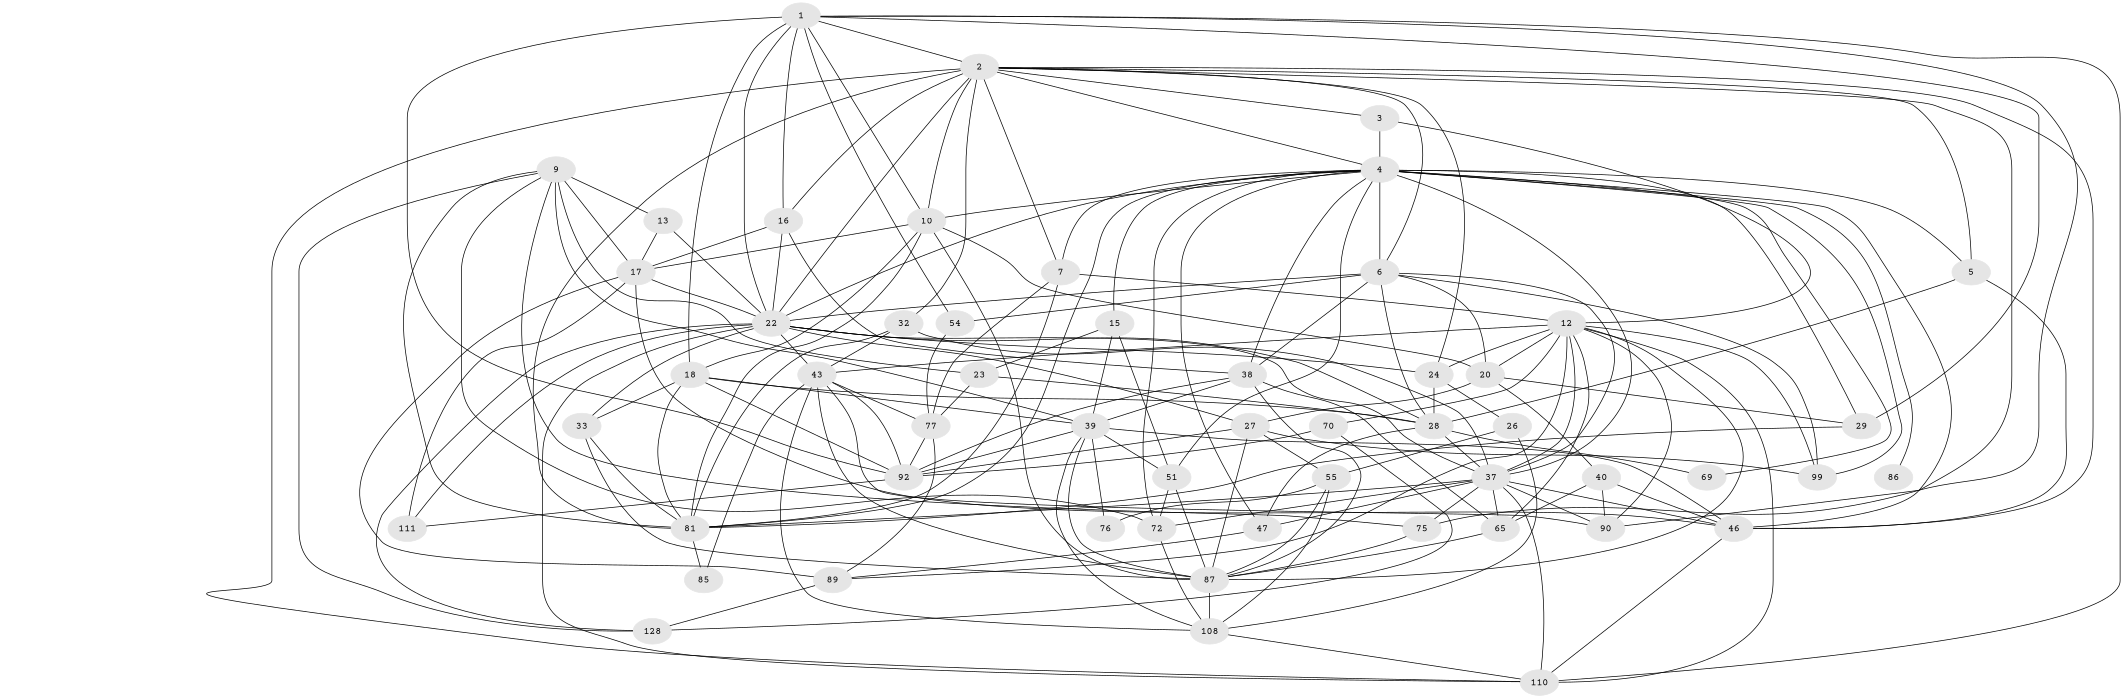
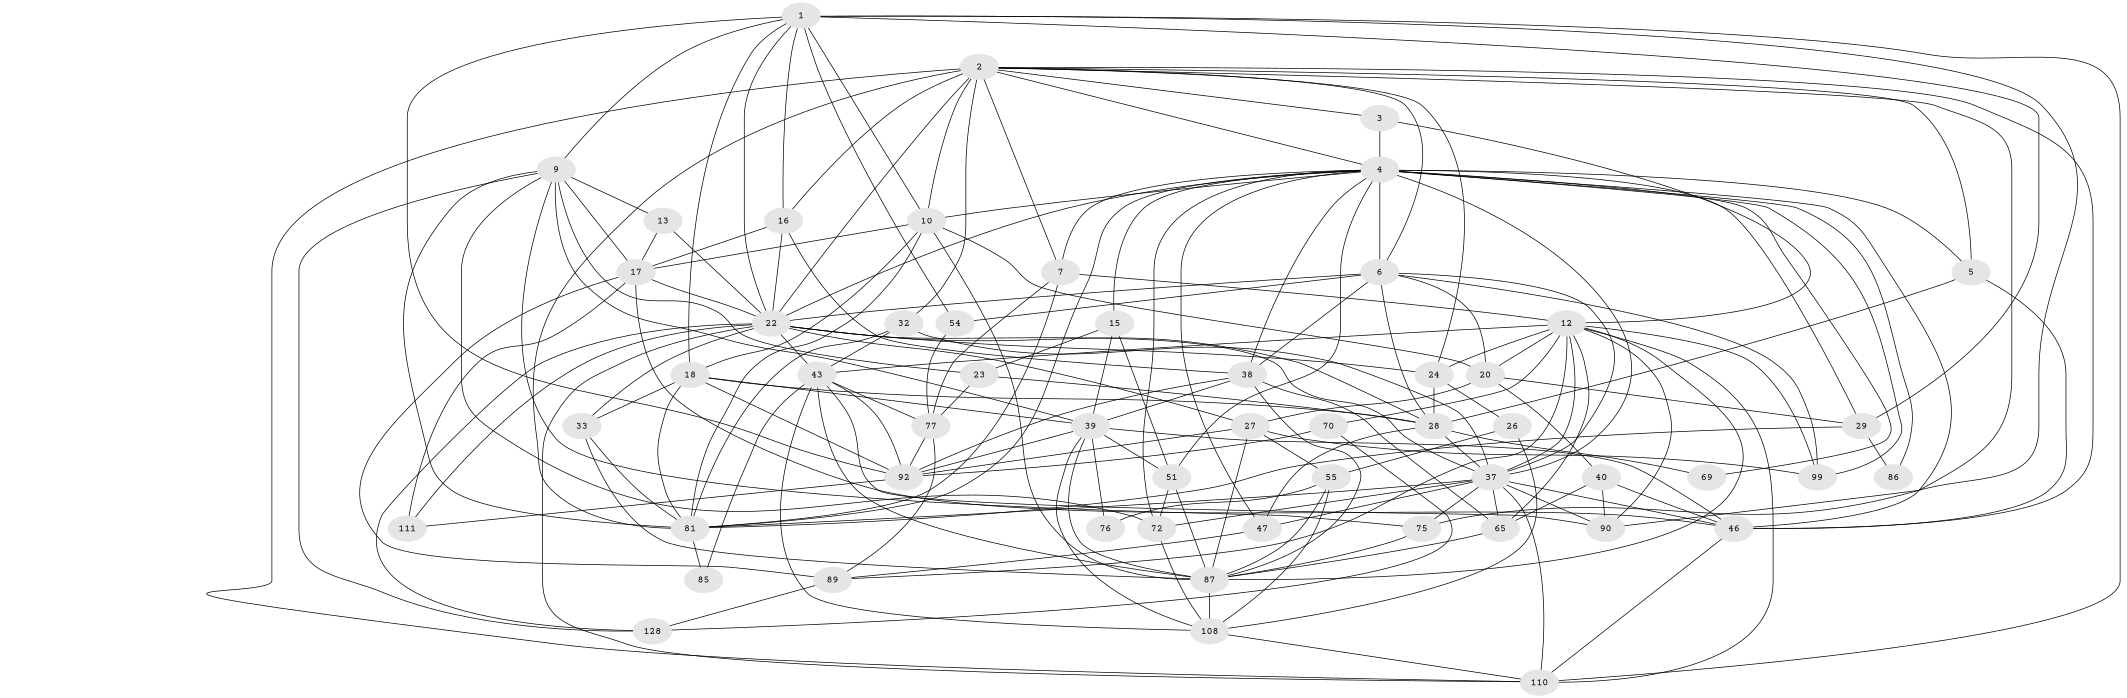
  graph {
    fontname="Courier Prime"
    node [color=gray90 fontname="Courier Prime" style=filled]
    edge [fontname="Courier Prime"]
    1 [super="+8"]
    2 [super="+36+66+105+100"]
    10 [super="+94"]
    16 [super="+57"]
    18 [super="+73"]
    22 [super="+63+25"]
    29 [super="+62"]
    54
    75
    92 [super="+124"]
    110 [super="+112"]
    3 [super="+127"]
    4 [super="+14+53+42"]
    5 [super="+41+83"]
    6 [super="+80+59+79"]
    7
    24 [super="+97"]
    32
    46 [super="+52"]
    81 [super="+136+114+119"]
    90
    20 [super="+35"]
    17 [super="+30"]
    87 [super="+103+104"]
    38 [super="+78+131"]
    28 [super="+122"]
    39 [super="+64+125+68"]
    33
    37 [super="+96+61"]
    128
    43 [super="+91+60"]
    111
    27 [super="+134"]
    86
    77 [super="+135"]
    12 [super="+34+95+48"]
    15 [super="+21"]
    47 [super="+58"]
    51 [super="+56"]
    69
    72 [super="+123"]
    99
    26
    85
    65 [super="+118"]
    70 [super="+117"]
    89 [super="+116"]
    23
    108 [super="+130+113"]
    40 [super="+45+67"]
    9 [super="+19+84"]
    13
    76
    55 [super="+74"]
-   1 -- 2
+   1 -- 9
    1 -- 10
    1 -- 16
    1 -- 18
    1 -- 22
    1 -- 29
    1 -- 54
    1 -- 75
    1 -- 92
    1 -- 110
    2 -- 10 [weight=2]
    2 -- 16
    2 -- 22
    2 -- 110
    2 -- 3
    2 -- 4
    2 -- 5
    2 -- 6
    2 -- 7
    2 -- 24
    2 -- 32
    2 -- 46
    2 -- 81
    2 -- 90
    10 -- 18
    10 -- 81
    10 -- 20
    10 -- 17
    10 -- 87
    16 -- 22 [weight=2]
    16 -- 17
    16 -- 38
    18 -- 92
    18 -- 81
    18 -- 28
    18 -- 39 [weight=2]
    18 -- 33
    22 -- 110
    22 -- 24
    22 -- 28
    22 -- 33
    22 -- 37
    22 -- 128
    22 -- 43
    22 -- 111
    22 -- 27
    29 -- 81
+   29 -- 86
    54 -- 77
    75 -- 87
    92 -- 111
    3 -- 4
    3 -- 12
    4 -- 10
    4 -- 22
    4 -- 29 [weight=2]
    4 -- 5 [weight=2]
    4 -- 6 [weight=2]
    4 -- 7
    4 -- 46
    4 -- 81
    4 -- 38
    4 -- 37
    4 -- 86
    4 -- 15
    4 -- 47
    4 -- 51
    4 -- 69
    4 -- 72
    4 -- 99
    5 -- 46 [weight=2]
    5 -- 28
    6 -- 22
    6 -- 54
    6 -- 20
    6 -- 38
    6 -- 28
    6 -- 37
    6 -- 99
    7 -- 81
    7 -- 77
    7 -- 12
    24 -- 28
    24 -- 26
    32 -- 81
    32 -- 37
    32 -- 43
    46 -- 110
    81 -- 85
    20 -- 29
    20 -- 27
    20 -- 40
    17 -- 22
    17 -- 46
    17 -- 111
    17 -- 89 [weight=2]
    87 -- 108
    38 -- 92
    38 -- 87
    38 -- 39 [weight=2]
    38 -- 65
    28 -- 37
    28 -- 47
    28 -- 69
    39 -- 92
    39 -- 46
    39 -- 87 [weight=2]
    39 -- 51
    39 -- 108
    39 -- 76
    33 -- 81
    33 -- 87
    37 -- 75
    37 -- 110
    37 -- 46
    37 -- 81 [weight=2]
    37 -- 90
    37 -- 47
    37 -- 72
    37 -- 65
    43 -- 92
    43 -- 90
    43 -- 87
    43 -- 77
    43 -- 85
    43 -- 108
    27 -- 92
    27 -- 87
    27 -- 99
    27 -- 55
    77 -- 92
    77 -- 89
    12 -- 110
    12 -- 24
    12 -- 90
    12 -- 20
    12 -- 87
    12 -- 37
    12 -- 43
    12 -- 99
    12 -- 65
    12 -- 70
    12 -- 89
    15 -- 39
    15 -- 51
    15 -- 23
    47 -- 89
    51 -- 87
    51 -- 72
    72 -- 108
    26 -- 108
    26 -- 55
    65 -- 87
    70 -- 92
    70 -- 128
    89 -- 128
    23 -- 28
    23 -- 77
    108 -- 110
    40 -- 46 [weight=2]
    40 -- 90
    40 -- 65
    9 -- 75
    9 -- 81
    9 -- 17 [weight=2]
    9 -- 39
    9 -- 128
    9 -- 72
    9 -- 23
    9 -- 13
    13 -- 22
    13 -- 17
    55 -- 87
    55 -- 108
    55 -- 76
  }
